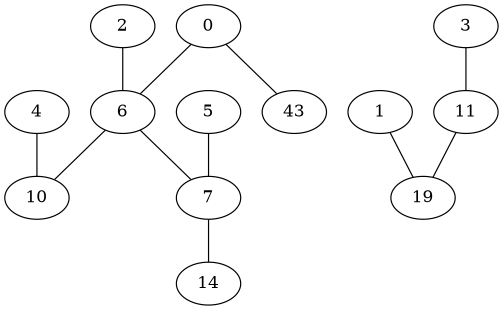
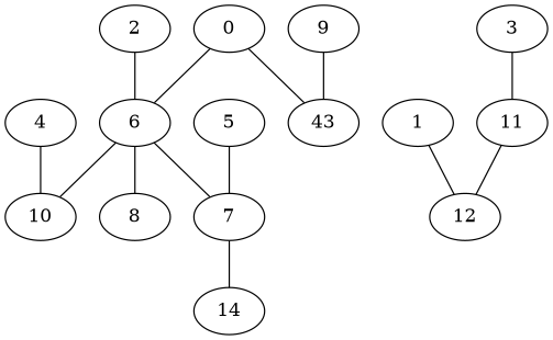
  strict graph {
    edge [weight=7]
    0
    6
    n3 [label=43]
    10
    7
+   8
    1
-   12 [label=19]
+   12
    2
    3
    11
    4
    5
    14
+   9
    0 -- 6 [weight=8]
    0 -- n3
    6 -- 10 [weight=1]
    6 -- 7 [weight=9]
+   6 -- 8 [weight=8]
    7 -- 14 [weight=6]
    1 -- 12
    2 -- 6 [weight=4]
    3 -- 11 [weight=4]
    11 -- 12
    4 -- 10
    5 -- 7 [weight=8]
+   9 -- n3 [weight=4]
  }
